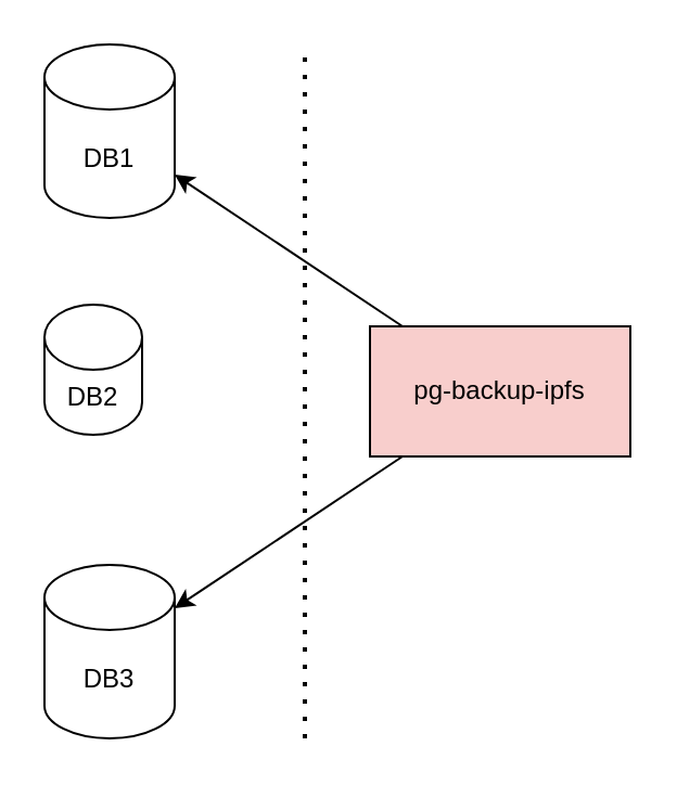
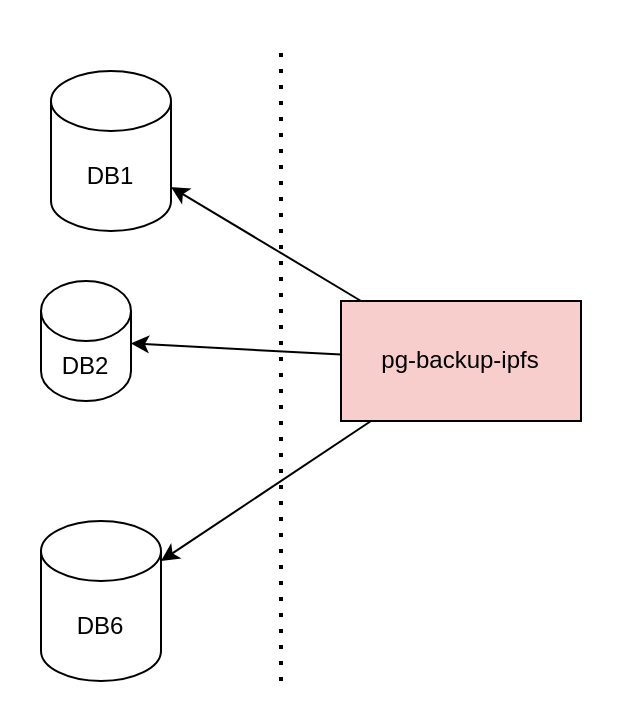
  <mxCell id="0" />
  <mxCell id="1" parent="0" />
- <mxCell id="2" value="DB1" style="shape=cylinder3;whiteSpace=wrap;html=1;boundedLbl=1;backgroundOutline=1;size=15;" vertex="1" parent="1"><mxGeometry x="20" y="20" width="60" height="80" as="geometry" /></mxCell>
+ <mxCell id="2" value="DB1" style="shape=cylinder3;whiteSpace=wrap;html=1;boundedLbl=1;backgroundOutline=1;size=15;" vertex="1" parent="1"><mxGeometry x="25" y="35" width="60" height="80" as="geometry" /></mxCell>
  <mxCell id="3" value="DB2" style="shape=cylinder3;whiteSpace=wrap;html=1;boundedLbl=1;backgroundOutline=1;size=15;" vertex="1" parent="1"><mxGeometry x="20" y="140" width="45" height="60" as="geometry" /></mxCell>
- <mxCell id="4" value="DB3" style="shape=cylinder3;whiteSpace=wrap;html=1;boundedLbl=1;backgroundOutline=1;size=15;" vertex="1" parent="1"><mxGeometry x="20" y="260" width="60" height="80" as="geometry" /></mxCell>
+ <mxCell id="4" value="DB6" style="shape=cylinder3;whiteSpace=wrap;html=1;boundedLbl=1;backgroundOutline=1;size=15;" vertex="1" parent="1"><mxGeometry x="20" y="260" width="60" height="80" as="geometry" /></mxCell>
  <mxCell id="5" value="" style="endArrow=none;dashed=1;html=1;dashPattern=1 3;strokeWidth=2;rounded=0;" edge="1" parent="1"><mxGeometry width="50" height="50" relative="1" as="geometry"><mxPoint x="140" y="340" as="sourcePoint" /><mxPoint x="140" y="20" as="targetPoint" /></mxGeometry></mxCell>
  <mxCell id="6" style="rounded=0;orthogonalLoop=1;jettySize=auto;html=1;" edge="1" parent="1" source="9" target="2"><mxGeometry relative="1" as="geometry" /></mxCell>
+ <mxCell id="7" style="edgeStyle=none;rounded=0;orthogonalLoop=1;jettySize=auto;html=1;" edge="1" parent="1" source="9" target="3"><mxGeometry relative="1" as="geometry" /></mxCell>
  <mxCell id="8" style="edgeStyle=none;rounded=0;orthogonalLoop=1;jettySize=auto;html=1;" edge="1" parent="1" source="9" target="4"><mxGeometry relative="1" as="geometry" /></mxCell>
  <mxCell id="9" value="pg-backup-ipfs" style="rounded=0;whiteSpace=wrap;html=1;fillColor=#f8cecc;" vertex="1" parent="1"><mxGeometry x="170" y="150" width="120" height="60" as="geometry" /></mxCell>
